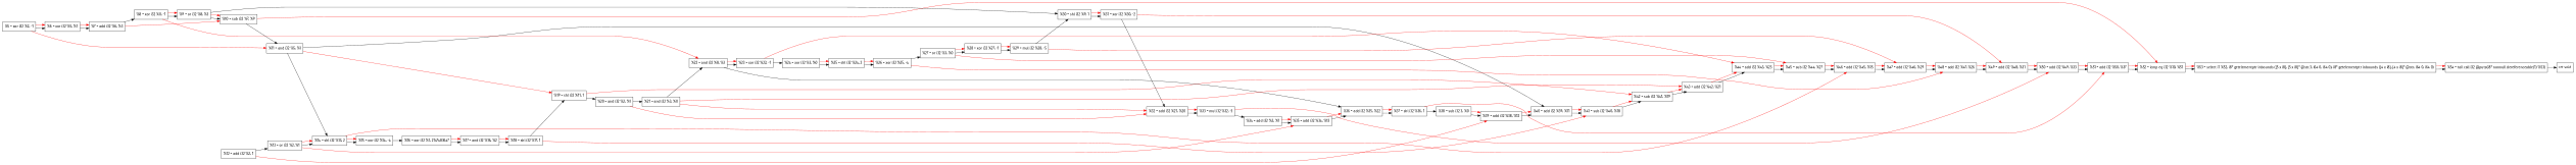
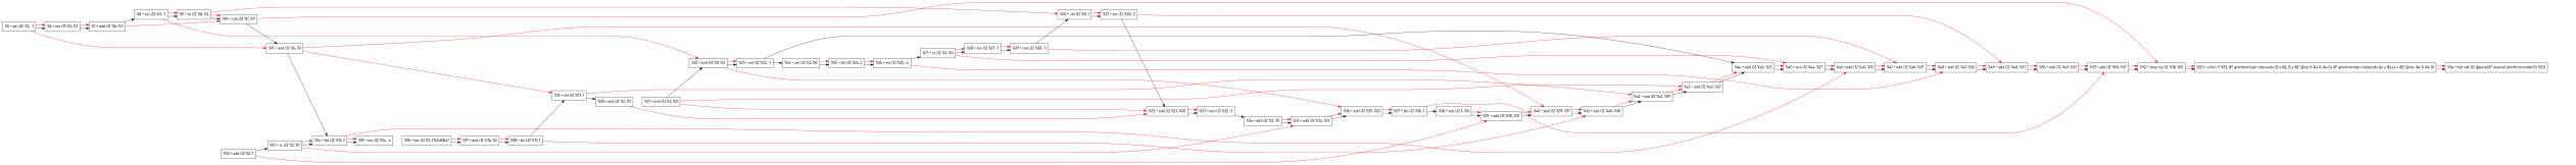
  digraph {
    fontname="Fira Sans"
    rankdir=LR
    node [fontname="Fira Sans" shape=record]
    edge [fontname="Fira Sans" color=red]
    n1 [label="  %5 = xor i32 %2, -1"]
-   n2 [label="  %6 = xor i32 %5, %1"]
+   n2 [label="%6 = xor i35 %5, %1"]
    n3 [label="  %11 = and i32 %5, %1"]
    n4 [label="  %7 = add i32 %6, %3"]
-   n5 [label="  %19 = shl i32 %11, 1"]
+   n5 [label="%12 = shl i32 %11, 1"]
    n6 [label="  %40 = add i32 %39, %11"]
    n7 [label="  %14 = shl i32 %13, 2"]
    n8 [label="  %8 = xor i32 %0, -1"]
    n9 [label="  %10 = sub i32 %7, %9"]
    n10 [label="  %9 = or i32 %8, %3"]
    n11 [label="  %22 = and i32 %8, %3"]
    n12 [label="  %52 = icmp eq i32 %10, %51"]
    n13 [label="  %30 = shl i32 %9, 1"]
    n14 [label="  %23 = xor i32 %22, -1"]
    n15 [label="  %36 = add i32 %35, %22"]
    n16 [label="  %31 = xor i32 %30, -2"]
    n17 [label="  %53 = select i1 %52, i8* getelementptr inbounds ([5 x i8], [5 x i8]* @str.3, i64 0, i64 0), i8* getelementptr inbounds ([4 x i8], [4 x i8]* @str, i64 0, i64 0)"]
    n18 [label="  %12 = add i32 %2, 1"]
    n19 [label="  %13 = or i32 %2, %1"]
    n20 [label="  %39 = add i32 %38, %12"]
    n21 [label="  %20 = and i32 %2, %1"]
    n22 [label="  %42 = sub i32 %41, %19"]
    n23 [label="  %41 = sub i32 %40, %18"]
    n24 [label="  %35 = add i32 %34, %13"]
    n25 [label="  %15 = xor i32 %14, -4"]
    n26 [label="  %46 = add i32 %45, %15"]
    n27 [label="  %16 = xor i32 %1, 2147483647"]
    n28 [label="  %17 = and i32 %16, %2"]
    n29 [label="  %47 = add i32 %46, %29"]
    n30 [label="  %18 = shl i32 %17, 1"]
    n31 [label="  %21 = and i32 %3, %0"]
    n32 [label="  %32 = add i32 %21, %20"]
    n33 [label="  %43 = add i32 %42, %21"]
    n34 [label="  %33 = mul i32 %32, -3"]
    n35 [label="  %44 = add i32 %43, %23"]
    n36 [label="  %24 = xor i32 %3, %0"]
    n37 [label="  %37 = shl i32 %36, 1"]
    n38 [label="  %25 = shl i32 %24, 2"]
    n39 [label="  %45 = sub i32 %44, %27"]
    n40 [label="  %26 = xor i32 %25, -4"]
    n41 [label="  %27 = or i32 %3, %0"]
    n42 [label="  %48 = add i32 %47, %26"]
    n43 [label="  %28 = xor i32 %27, -1"]
    n44 [label="  %49 = add i32 %48, %31"]
    n45 [label="  %29 = mul i32 %28, -5"]
    n46 [label="  %50 = add i32 %49, %33"]
    n47 [label="  %34 = add i32 %2, %1"]
    n48 [label="  %51 = add i32 %50, %37"]
    n49 [label="  %38 = sub i32 3, %0"]
    n50 [label="  %54 = tail call i32 @puts(i8* nonnull dereferenceable(1) %53)"]
-   n51 [label="  ret void"]
    n1 -> n2 [color=""]
    n1 -> n2
    n1 -> n3
    n2 -> n4 [color=""]
    n2 -> n4
    n3 -> n5
-   n3 -> n6 [color=black]
+   n3 -> n6
    n3 -> n7 [color=""]
    n4 -> n8 [color=""]
    n4 -> n9
    n5 -> n21 [color=""]
    n5 -> n22
    n6 -> n23 [color=""]
    n6 -> n23
    n7 -> n25 [color=""]
    n7 -> n25
    n7 -> n26
    n8 -> n10 [color=""]
    n8 -> n10
    n8 -> n11
    n9 -> n3 [color=""]
    n9 -> n12
    n10 -> n9 [color=""]
    n10 -> n9
-   n10 -> n13 [color=black]
+   n10 -> n13
    n11 -> n14 [color=""]
    n11 -> n14
-   n11 -> n15 [color=black]
+   n11 -> n15
    n12 -> n17 [color=""]
    n12 -> n17
    n13 -> n16 [color=""]
    n13 -> n16
-   n14 -> n35
+   n14 -> n35 [color=black]
    n14 -> n36 [color=""]
    n15 -> n37 [color=""]
    n15 -> n37
    n16 -> n32 [color=""]
    n16 -> n44
    n17 -> n50 [color=""]
    n17 -> n50
    n18 -> n19 [color=""]
    n18 -> n20
    n19 -> n7 [color=""]
    n19 -> n7
    n19 -> n24
    n20 -> n6 [color=""]
    n20 -> n6
-   n21 -> n31 [color=""]
    n21 -> n32
    n22 -> n33 [color=""]
    n22 -> n33
    n23 -> n22 [color=""]
    n23 -> n22
    n24 -> n15 [color=""]
    n24 -> n15
-   n25 -> n27 [color=""]
    n26 -> n29 [color=""]
    n26 -> n29
    n27 -> n28 [color=""]
    n27 -> n28
    n28 -> n30 [color=""]
    n28 -> n30
    n29 -> n42 [color=""]
    n29 -> n42
    n30 -> n5 [color=""]
    n30 -> n23
    n31 -> n11 [color=""]
    n31 -> n32
    n31 -> n33
    n32 -> n34 [color=""]
    n32 -> n34
    n33 -> n35 [color=""]
    n33 -> n35
-   n34 -> n46
    n34 -> n47 [color=""]
    n35 -> n39 [color=""]
    n35 -> n39
    n36 -> n38 [color=""]
    n36 -> n38
    n37 -> n48
    n37 -> n49 [color=""]
    n38 -> n40 [color=""]
    n38 -> n40
    n39 -> n26 [color=""]
    n39 -> n26
    n40 -> n41 [color=""]
    n40 -> n42
    n41 -> n39
    n41 -> n43 [color=""]
    n41 -> n43
    n42 -> n44 [color=""]
    n42 -> n44
    n43 -> n45 [color=""]
    n43 -> n45
    n44 -> n46 [color=""]
    n44 -> n46
    n45 -> n13 [color=""]
    n45 -> n29
    n46 -> n48 [color=""]
    n46 -> n48
    n47 -> n24 [color=""]
    n47 -> n24
    n48 -> n12 [color=""]
    n48 -> n12
    n49 -> n20 [color=""]
    n49 -> n20
-   n50 -> n51 [color=""]
  }
